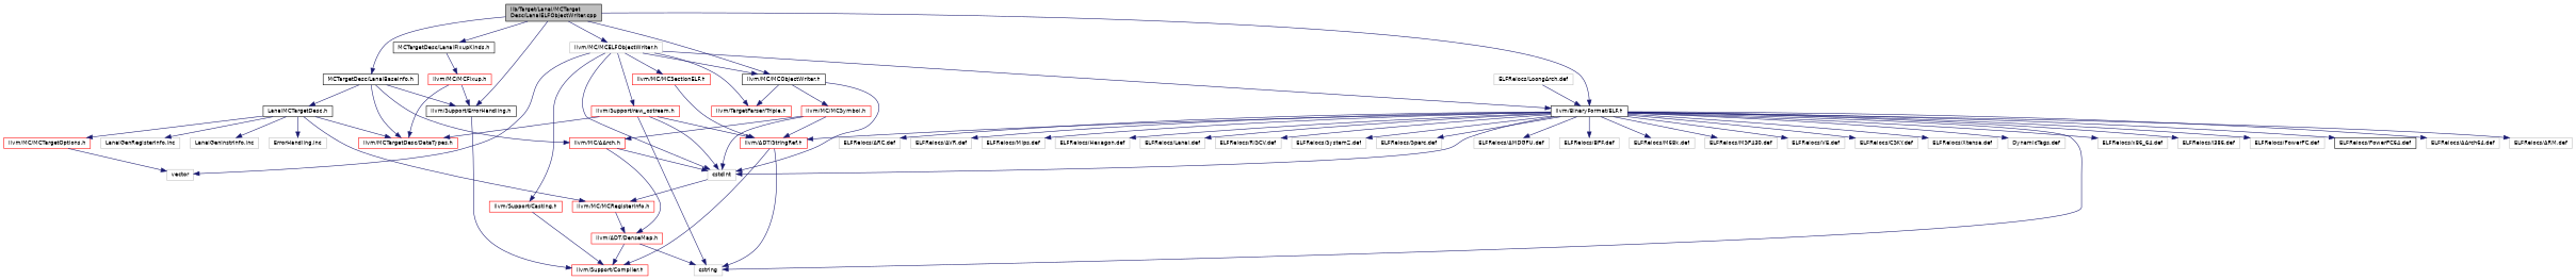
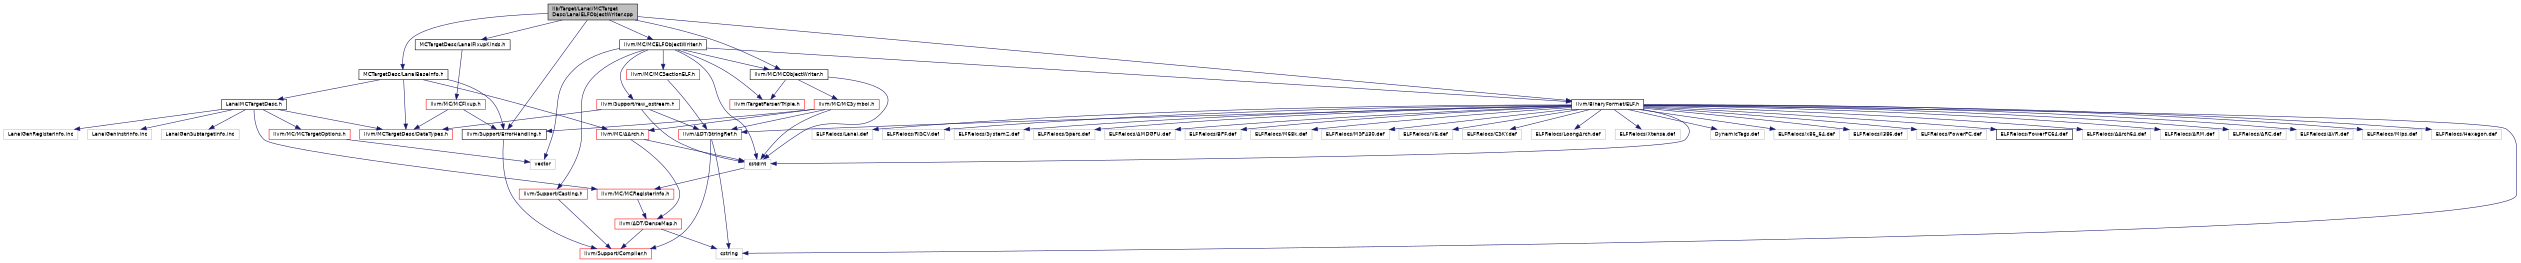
  digraph {
    node [color=grey75 fontname=Helvetica fontsize=10 shape=record]
    edge [color=midnightblue fontname=Helvetica fontsize=10 labelfontname=Helvetica labelfontsize=10 style=solid]
    n1 [color=black fillcolor=grey75 fontcolor=black height=0.2 label="lib/Target/Lanai/MCTarget\lDesc/LanaiELFObjectWriter.cpp" style=filled width=0.4]
    n2 [color=black height=0.2 label="MCTargetDesc/LanaiBaseInfo.h" width=0.4]
    n3 [color=black height=0.2 label="llvm/Support/ErrorHandling.h" width=0.4]
    n4 [color=black height=0.2 label="MCTargetDesc/LanaiFixupKinds.h" width=0.4]
    n5 [color=black height=0.2 label="llvm/BinaryFormat/ELF.h" width=0.4]
-   n6 [height=0.2 label="llvm/MC/MCELFObjectWriter.h" width=0.4]
+   n6 [color=black height=0.2 label="llvm/MC/MCELFObjectWriter.h" width=0.4]
    n7 [color=black height=0.2 label="llvm/MC/MCObjectWriter.h" width=0.4]
    n8 [color=black height=0.2 label="LanaiMCTargetDesc.h" width=0.4]
    n9 [color=red height=0.2 label="llvm/MCTargetDesc/DataTypes.h" width=0.4]
    n10 [color=red height=0.2 label="llvm/MC/AArch.h" width=0.4]
    n11 [color=red height=0.2 label="llvm/Support/Compiler.h" width=0.4]
    n12 [color=red height=0.2 label="llvm/MC/MCFixup.h" width=0.4]
    n13 [height=0.2 label=cstdint width=0.4]
    n14 [height=0.2 label=cstring width=0.4]
    n15 [color=red height=0.2 label="llvm/ADT/StringRef.h" width=0.4]
    n16 [height=0.2 label="ELFRelocs/x86_64.def" width=0.4]
    n17 [height=0.2 label="ELFRelocs/i386.def" width=0.4]
    n18 [height=0.2 label="ELFRelocs/PowerPC.def" width=0.4]
    n19 [color=black height=0.2 label="ELFRelocs/PowerPC64.def" width=0.4]
    n20 [height=0.2 label="ELFRelocs/AArch64.def" width=0.4]
    n21 [height=0.2 label="ELFRelocs/ARM.def" width=0.4]
    n22 [height=0.2 label="ELFRelocs/ARC.def" width=0.4]
    n23 [height=0.2 label="ELFRelocs/AVR.def" width=0.4]
    n24 [height=0.2 label="ELFRelocs/Mips.def" width=0.4]
    n25 [height=0.2 label="ELFRelocs/Hexagon.def" width=0.4]
    n26 [height=0.2 label="ELFRelocs/Lanai.def" width=0.4]
    n27 [height=0.2 label="ELFRelocs/RISCV.def" width=0.4]
    n28 [height=0.2 label="ELFRelocs/SystemZ.def" width=0.4]
    n29 [height=0.2 label="ELFRelocs/Sparc.def" width=0.4]
    n30 [height=0.2 label="ELFRelocs/AMDGPU.def" width=0.4]
    n31 [height=0.2 label="ELFRelocs/BPF.def" width=0.4]
    n32 [height=0.2 label="ELFRelocs/M68k.def" width=0.4]
    n33 [height=0.2 label="ELFRelocs/MSP430.def" width=0.4]
    n34 [height=0.2 label="ELFRelocs/VE.def" width=0.4]
    n35 [height=0.2 label="ELFRelocs/CSKY.def" width=0.4]
    n36 [height=0.2 label="ELFRelocs/LoongArch.def" width=0.4]
    n37 [height=0.2 label="ELFRelocs/Xtensa.def" width=0.4]
    n38 [height=0.2 label="DynamicTags.def" width=0.4]
    n39 [height=0.2 label=vector width=0.4]
    n40 [color=red height=0.2 label="llvm/TargetParser/Triple.h" width=0.4]
    n41 [color=red height=0.2 label="llvm/MC/MCSectionELF.h" width=0.4]
    n42 [color=red height=0.2 label="llvm/Support/Casting.h" width=0.4]
    n43 [color=red height=0.2 label="llvm/Support/raw_ostream.h" width=0.4]
    n44 [color=red height=0.2 label="llvm/MC/MCSymbol.h" width=0.4]
    n45 [color=red height=0.2 label="llvm/MC/MCRegisterInfo.h" width=0.4]
    n46 [color=red height=0.2 label="llvm/MC/MCTargetOptions.h" width=0.4]
    n47 [height=0.2 label="LanaiGenRegisterInfo.inc" width=0.4]
    n48 [height=0.2 label="LanaiGenInstrInfo.inc" width=0.4]
-   n49 [height=0.2 label="ErrorHandling.inc" width=0.4]
+   n49 [height=0.2 label="LanaiGenSubtargetInfo.inc" width=0.4]
    n50 [color=red height=0.2 label="llvm/ADT/DenseMap.h" width=0.4]
    n1 -> n2
    n1 -> n3
    n1 -> n4
    n1 -> n5
    n1 -> n6
    n1 -> n7
    n2 -> n3
    n2 -> n8
    n2 -> n9
    n2 -> n10
    n3 -> n11
    n4 -> n12
    n5 -> n13
    n5 -> n14
    n5 -> n15
    n5 -> n16
    n5 -> n17
    n5 -> n18
    n5 -> n19
    n5 -> n20
    n5 -> n21
    n5 -> n22
    n5 -> n23
    n5 -> n24
    n5 -> n25
    n5 -> n26
    n5 -> n27
    n5 -> n28
    n5 -> n29
    n5 -> n30
    n5 -> n31
    n5 -> n32
    n5 -> n33
    n5 -> n34
    n5 -> n35
-   n36 -> n5
+   n5 -> n36
    n5 -> n37
    n5 -> n38
    n6 -> n5
    n6 -> n7
    n6 -> n13
    n6 -> n39
    n6 -> n40
    n6 -> n41
    n6 -> n42
    n6 -> n43
    n7 -> n13
    n7 -> n40
    n7 -> n44
    n8 -> n9
    n8 -> n45
    n8 -> n46
    n8 -> n47
    n8 -> n48
    n8 -> n49
    n10 -> n13
    n10 -> n50
    n12 -> n3
    n12 -> n9
    n13 -> n45
    n15 -> n11
    n15 -> n14
    n41 -> n15
    n42 -> n11
    n43 -> n9
    n43 -> n13
-   n43 -> n14
    n43 -> n15
+   n44 -> n3
    n44 -> n10
    n44 -> n13
    n44 -> n15
    n45 -> n50
    n46 -> n39
    n50 -> n11
    n50 -> n14
  }
